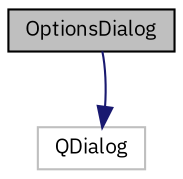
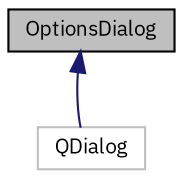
  digraph {
    fontname="IBM Plex Sans"
    node [fontname="IBM Plex Sans" fontsize=10 shape=record style=filled]
    n1 [color=black fillcolor=grey75 fontcolor=black height=0.2 label=OptionsDialog width=0.4]
    n2 [color=grey75 fillcolor=white height=0.2 label=QDialog width=0.4]
-   n2 -> n1 [color=midnightblue dir=back fontname="IBM Plex Sans" fontsize=10 labelfontname=Helvetica labelfontsize=10 style=solid]
+   n1 -> n2 [color=midnightblue dir=back fontname="IBM Plex Sans" fontsize=10 labelfontname=Helvetica labelfontsize=10 style=solid]
  }
